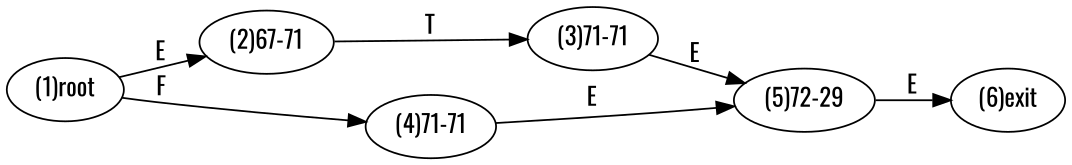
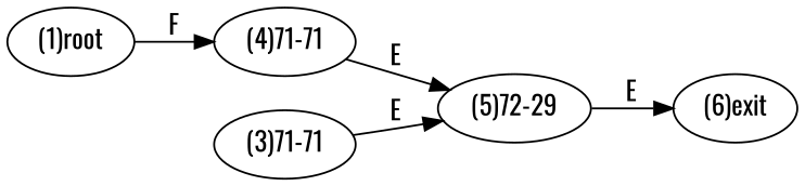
  digraph {
    fontname=Oswald
    rankdir=LR
    node [fontname=Oswald]
    edge [fontname=Oswald]
    n1 [label="(1)root"]
-   n2 [label="(2)67-71"]
    n3 [label="(4)71-71"]
    n4 [label="(3)71-71"]
    n5 [label="(5)72-29"]
    n6 [label="(6)exit"]
-   n1 -> n2 [label=E]
    n1 -> n3 [label=F]
-   n2 -> n4 [label=T]
    n3 -> n5 [label=E]
    n4 -> n5 [label=E]
    n5 -> n6 [label=E]
  }
